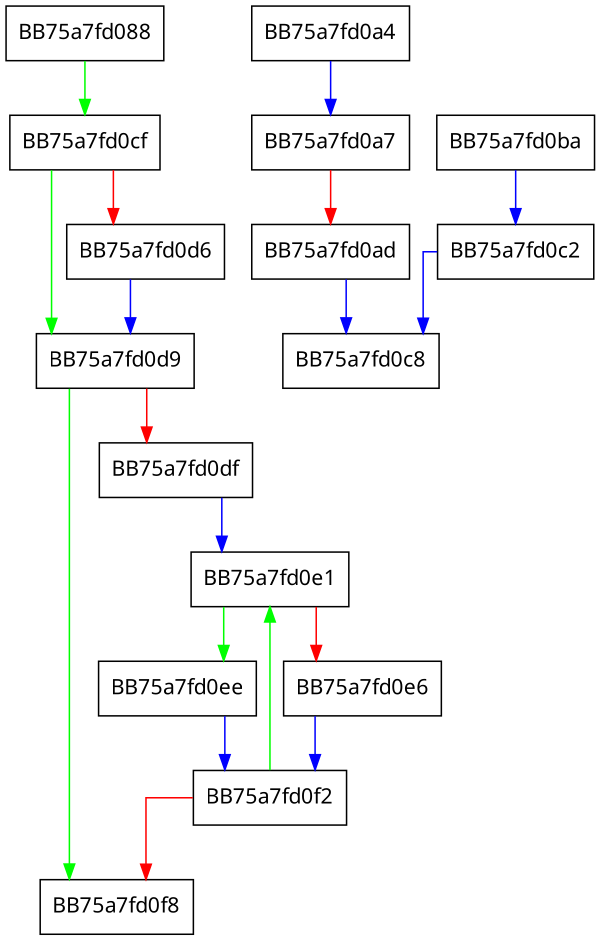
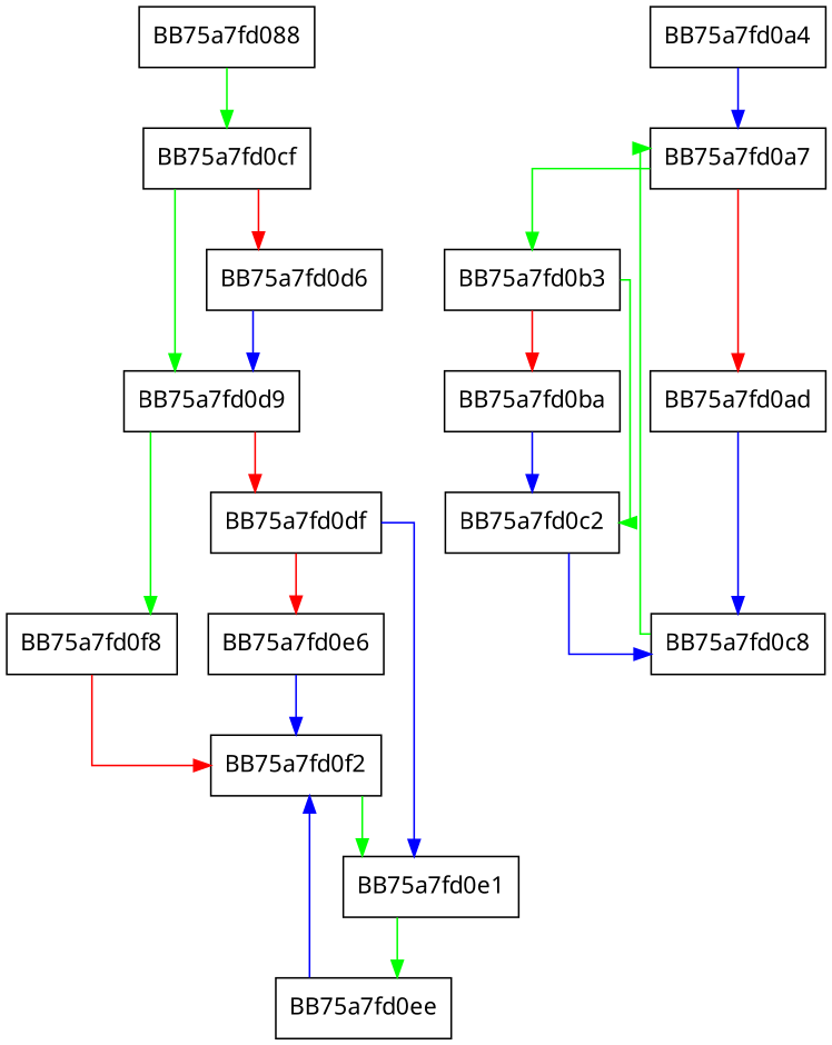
  digraph {
    fontname="Noto Sans"
    splines=ortho
    node [fontname="Noto Sans" shape=box]
    edge [color=green fontname="Noto Sans"]
    BB75a7fd088
    BB75a7fd0cf
    BB75a7fd0d9
    BB75a7fd0d6
    BB75a7fd0a4
    BB75a7fd0a7
    BB75a7fd0f8
    BB75a7fd0df
+   BB75a7fd0b3
    BB75a7fd0ad
    BB75a7fd0c2
    BB75a7fd0ba
    BB75a7fd0c8
    BB75a7fd0e1
    BB75a7fd0ee
    BB75a7fd0e6
    BB75a7fd0f2
    BB75a7fd088 -> BB75a7fd0cf
    BB75a7fd0cf -> BB75a7fd0d9
    BB75a7fd0cf -> BB75a7fd0d6 [color=red]
    BB75a7fd0d9 -> BB75a7fd0f8
    BB75a7fd0d9 -> BB75a7fd0df [color=red]
    BB75a7fd0d6 -> BB75a7fd0d9 [color=blue]
    BB75a7fd0a4 -> BB75a7fd0a7 [color=blue]
+   BB75a7fd0a7 -> BB75a7fd0b3
    BB75a7fd0a7 -> BB75a7fd0ad [color=red]
    BB75a7fd0df -> BB75a7fd0e1 [color=blue]
+   BB75a7fd0b3 -> BB75a7fd0c2
+   BB75a7fd0b3 -> BB75a7fd0ba [color=red]
    BB75a7fd0ad -> BB75a7fd0c8 [color=blue]
    BB75a7fd0c2 -> BB75a7fd0c8 [color=blue]
    BB75a7fd0ba -> BB75a7fd0c2 [color=blue]
+   BB75a7fd0c8 -> BB75a7fd0a7
    BB75a7fd0e1 -> BB75a7fd0ee
-   BB75a7fd0e1 -> BB75a7fd0e6 [color=red]
+   BB75a7fd0df -> BB75a7fd0e6 [color=red]
    BB75a7fd0ee -> BB75a7fd0f2 [color=blue]
    BB75a7fd0e6 -> BB75a7fd0f2 [color=blue]
-   BB75a7fd0f2 -> BB75a7fd0f8 [color=red]
+   BB75a7fd0f8 -> BB75a7fd0f2 [color=red]
    BB75a7fd0f2 -> BB75a7fd0e1
  }
